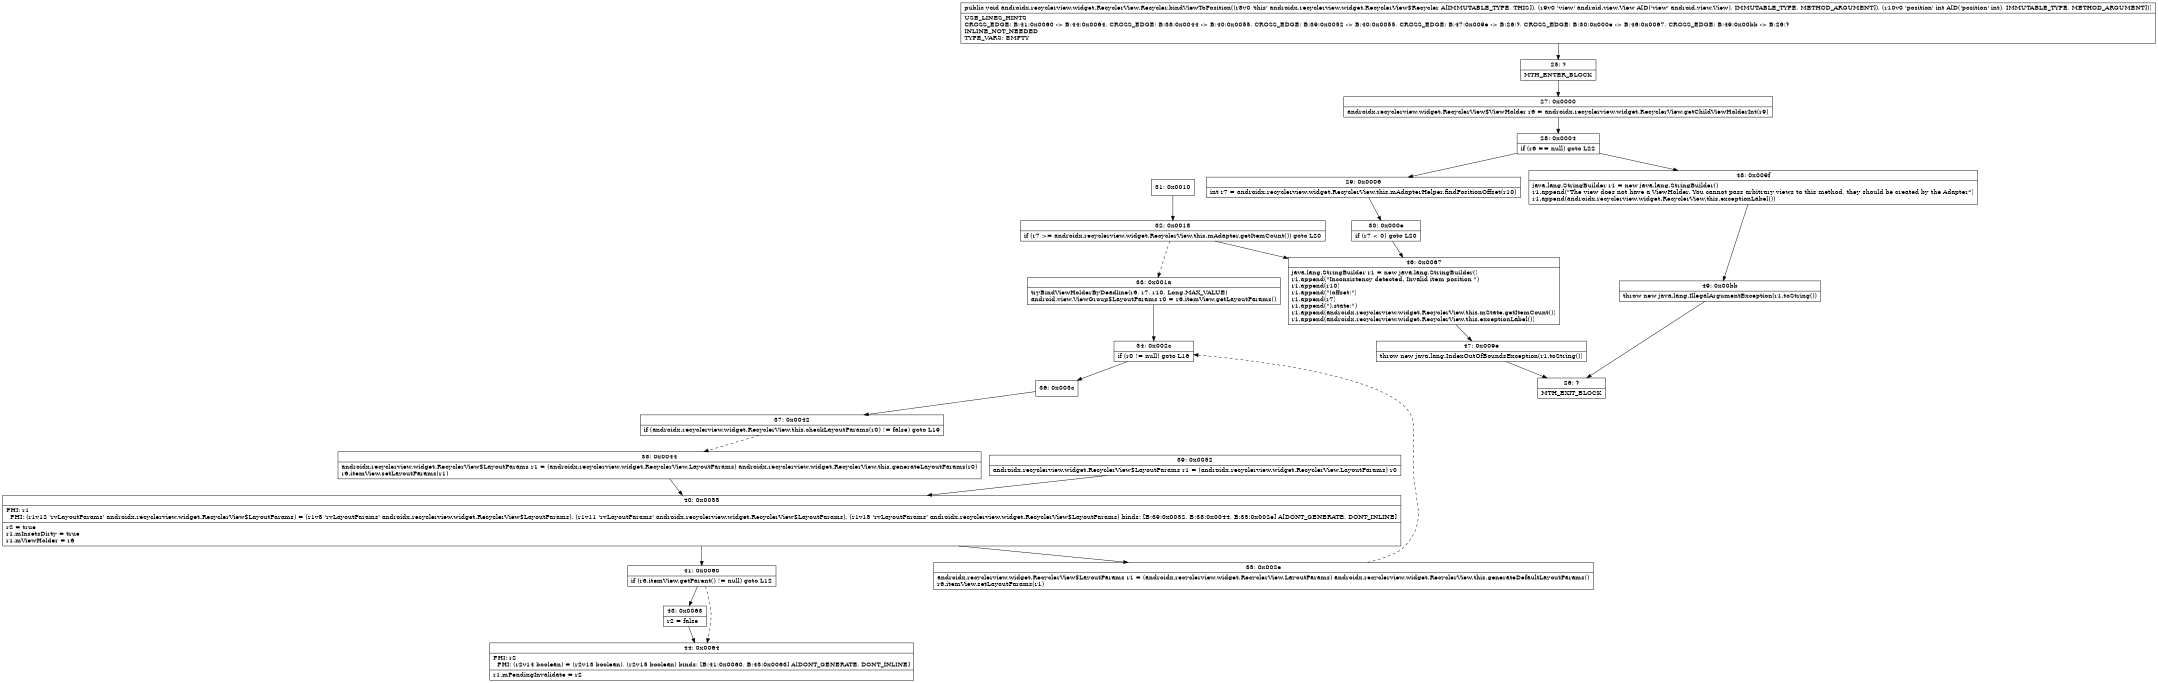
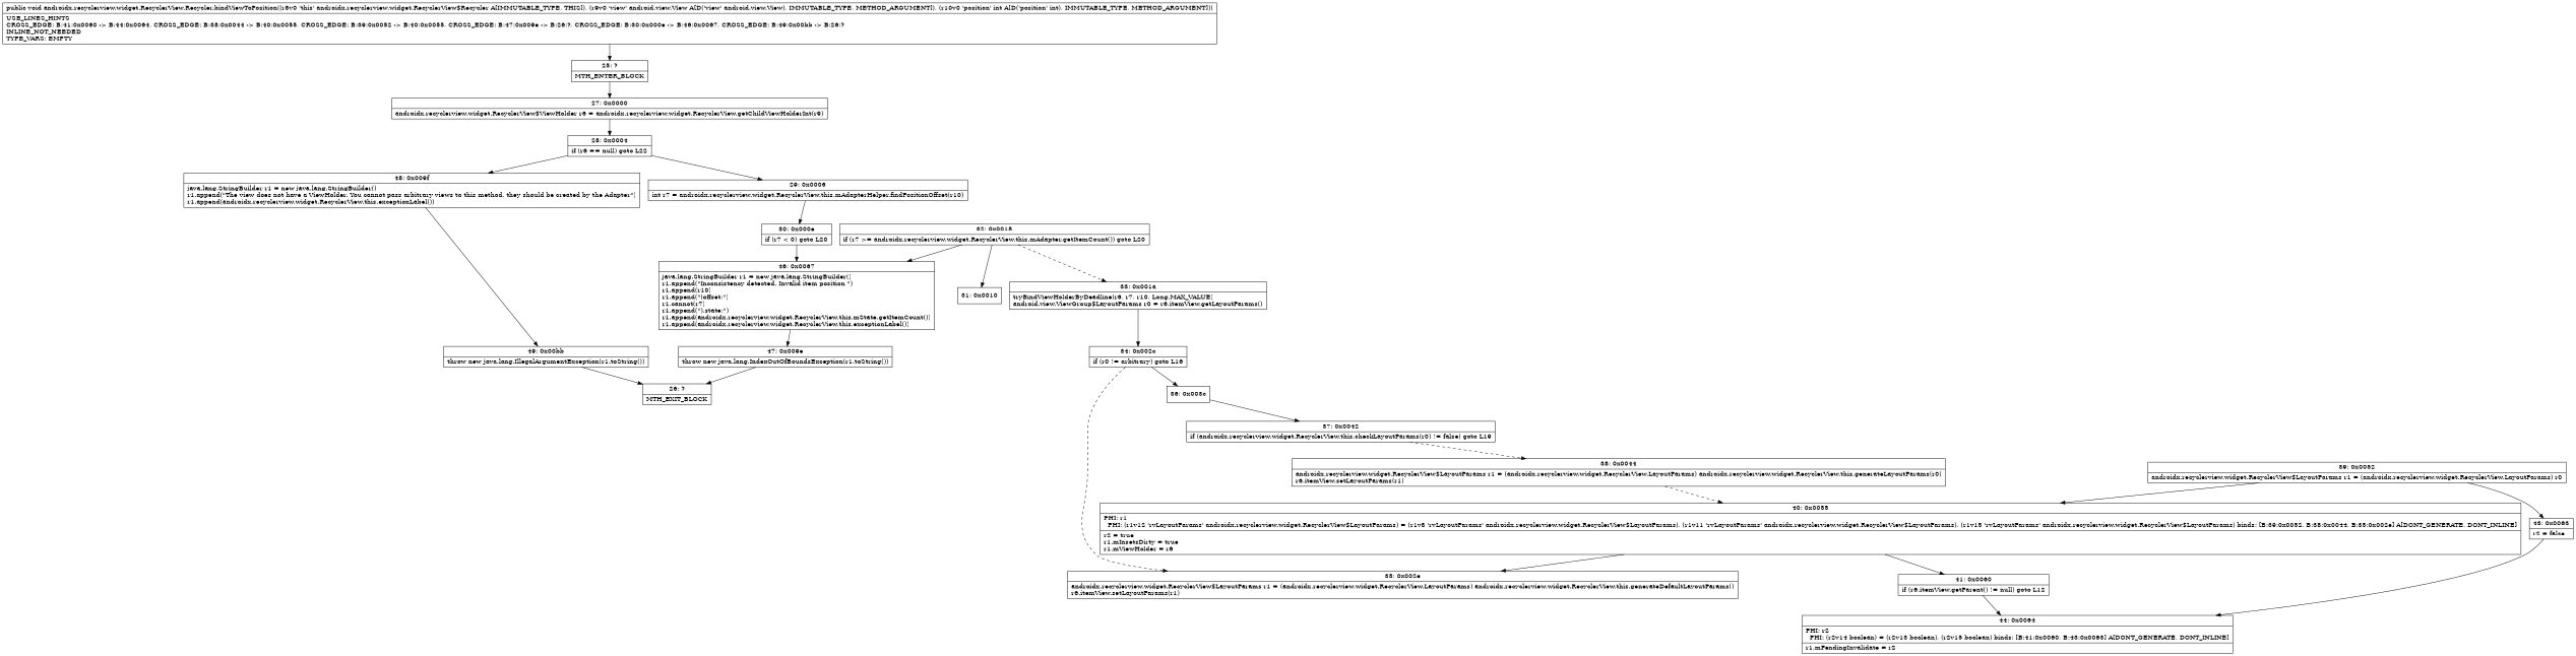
  digraph {
    node [shape=record]
    n1 [label="{25\:\ ?|MTH_ENTER_BLOCK\l}"]
    n2 [label="{27\:\ 0x0000|androidx.recyclerview.widget.RecyclerView$ViewHolder r6 = androidx.recyclerview.widget.RecyclerView.getChildViewHolderInt(r9)\l}"]
    n3 [label="{28\:\ 0x0004|if (r6 == null) goto L22\l}"]
    n4 [label="{29\:\ 0x0006|int r7 = androidx.recyclerview.widget.RecyclerView.this.mAdapterHelper.findPositionOffset(r10)\l}"]
    n5 [label="{48\:\ 0x009f|java.lang.StringBuilder r1 = new java.lang.StringBuilder()\lr1.append(\"The view does not have a ViewHolder. You cannot pass arbitrary views to this method, they should be created by the Adapter\")\lr1.append(androidx.recyclerview.widget.RecyclerView.this.exceptionLabel())\l}"]
    n6 [label="{30\:\ 0x000e|if (r7 \< 0) goto L20\l}"]
    n7 [label="{49\:\ 0x00bb|throw new java.lang.IllegalArgumentException(r1.toString())\l}"]
-   n8 [label="{46\:\ 0x0067|java.lang.StringBuilder r1 = new java.lang.StringBuilder()\lr1.append(\"Inconsistency detected. Invalid item position \")\lr1.append(r10)\lr1.append(\"(offset:\")\lr1.append(r7)\lr1.append(\").state:\")\lr1.append(androidx.recyclerview.widget.RecyclerView.this.mState.getItemCount())\lr1.append(androidx.recyclerview.widget.RecyclerView.this.exceptionLabel())\l}"]
+   n8 [label="{46\:\ 0x0067|java.lang.StringBuilder r1 = new java.lang.StringBuilder()\lr1.append(\"Inconsistency detected. Invalid item position \")\lr1.append(r10)\lr1.append(\"(offset:\")\lr1.cannot(r7)\lr1.append(\").state:\")\lr1.append(androidx.recyclerview.widget.RecyclerView.this.mState.getItemCount())\lr1.append(androidx.recyclerview.widget.RecyclerView.this.exceptionLabel())\l}"]
    n9 [label="{31\:\ 0x0010}"]
    n10 [label="{32\:\ 0x0018|if (r7 \>= androidx.recyclerview.widget.RecyclerView.this.mAdapter.getItemCount()) goto L20\l}"]
    n11 [label="{47\:\ 0x009e|throw new java.lang.IndexOutOfBoundsException(r1.toString())\l}"]
    n12 [label="{33\:\ 0x001a|tryBindViewHolderByDeadline(r6, r7, r10, Long.MAX_VALUE)\landroid.view.ViewGroup$LayoutParams r0 = r6.itemView.getLayoutParams()\l}"]
-   n13 [label="{34\:\ 0x002c|if (r0 != null) goto L16\l}"]
+   n13 [label="{34\:\ 0x002c|if (r0 != arbitrary) goto L16\l}"]
    n14 [label="{35\:\ 0x002e|androidx.recyclerview.widget.RecyclerView$LayoutParams r1 = (androidx.recyclerview.widget.RecyclerView.LayoutParams) androidx.recyclerview.widget.RecyclerView.this.generateDefaultLayoutParams()\lr6.itemView.setLayoutParams(r1)\l}"]
    n15 [label="{36\:\ 0x003c}"]
    n16 [label="{37\:\ 0x0042|if (androidx.recyclerview.widget.RecyclerView.this.checkLayoutParams(r0) != false) goto L19\l}"]
    n17 [label="{40\:\ 0x0055|PHI: r1 \l  PHI: (r1v12 'rvLayoutParams' androidx.recyclerview.widget.RecyclerView$LayoutParams) = (r1v8 'rvLayoutParams' androidx.recyclerview.widget.RecyclerView$LayoutParams), (r1v11 'rvLayoutParams' androidx.recyclerview.widget.RecyclerView$LayoutParams), (r1v15 'rvLayoutParams' androidx.recyclerview.widget.RecyclerView$LayoutParams) binds: [B:39:0x0052, B:38:0x0044, B:35:0x002e] A[DONT_GENERATE, DONT_INLINE]\l|r2 = true\lr1.mInsetsDirty = true\lr1.mViewHolder = r6\l}"]
    n18 [label="{41\:\ 0x0060|if (r6.itemView.getParent() != null) goto L12\l}"]
    n19 [label="{43\:\ 0x0063|r2 = false\l}"]
    n20 [label="{44\:\ 0x0064|PHI: r2 \l  PHI: (r2v14 boolean) = (r2v13 boolean), (r2v15 boolean) binds: [B:41:0x0060, B:43:0x0063] A[DONT_GENERATE, DONT_INLINE]\l|r1.mPendingInvalidate = r2\l}"]
    n21 [label="{26\:\ ?|MTH_EXIT_BLOCK\l}"]
    n22 [label="{38\:\ 0x0044|androidx.recyclerview.widget.RecyclerView$LayoutParams r1 = (androidx.recyclerview.widget.RecyclerView.LayoutParams) androidx.recyclerview.widget.RecyclerView.this.generateLayoutParams(r0)\lr6.itemView.setLayoutParams(r1)\l}"]
    n23 [label="{39\:\ 0x0052|androidx.recyclerview.widget.RecyclerView$LayoutParams r1 = (androidx.recyclerview.widget.RecyclerView.LayoutParams) r0\l}"]
    n24 [label="{public void androidx.recyclerview.widget.RecyclerView.Recycler.bindViewToPosition((r8v0 'this' androidx.recyclerview.widget.RecyclerView$Recycler A[IMMUTABLE_TYPE, THIS]), (r9v0 'view' android.view.View A[D('view' android.view.View), IMMUTABLE_TYPE, METHOD_ARGUMENT]), (r10v0 'position' int A[D('position' int), IMMUTABLE_TYPE, METHOD_ARGUMENT]))  | USE_LINES_HINTS\lCROSS_EDGE: B:41:0x0060 \-\> B:44:0x0064, CROSS_EDGE: B:38:0x0044 \-\> B:40:0x0055, CROSS_EDGE: B:39:0x0052 \-\> B:40:0x0055, CROSS_EDGE: B:47:0x009e \-\> B:26:?, CROSS_EDGE: B:30:0x000e \-\> B:46:0x0067, CROSS_EDGE: B:49:0x00bb \-\> B:26:?\lINLINE_NOT_NEEDED\lTYPE_VARS: EMPTY\l}"]
    n1 -> n2
    n2 -> n3
    n3 -> n4 [style=solid]
    n3 -> n5
    n4 -> n6
    n5 -> n7
    n6 -> n8
    n7 -> n21
    n8 -> n11
-   n9 -> n10
+   n10 -> n9
    n10 -> n8
    n10 -> n12 [style=dashed]
    n11 -> n21
    n12 -> n13
-   n14 -> n13 [style=dashed]
+   n13 -> n14 [style=dashed]
    n13 -> n15
    n15 -> n16
    n16 -> n22 [style=dashed]
    n17 -> n14
    n17 -> n18
-   n18 -> n19
-   n18 -> n20 [style=dashed]
+   n23 -> n19
+   n18 -> n20 [style=solid]
    n19 -> n20
-   n22 -> n17
+   n22 -> n17 [style=dashed]
    n23 -> n17
    n24 -> n1
  }
